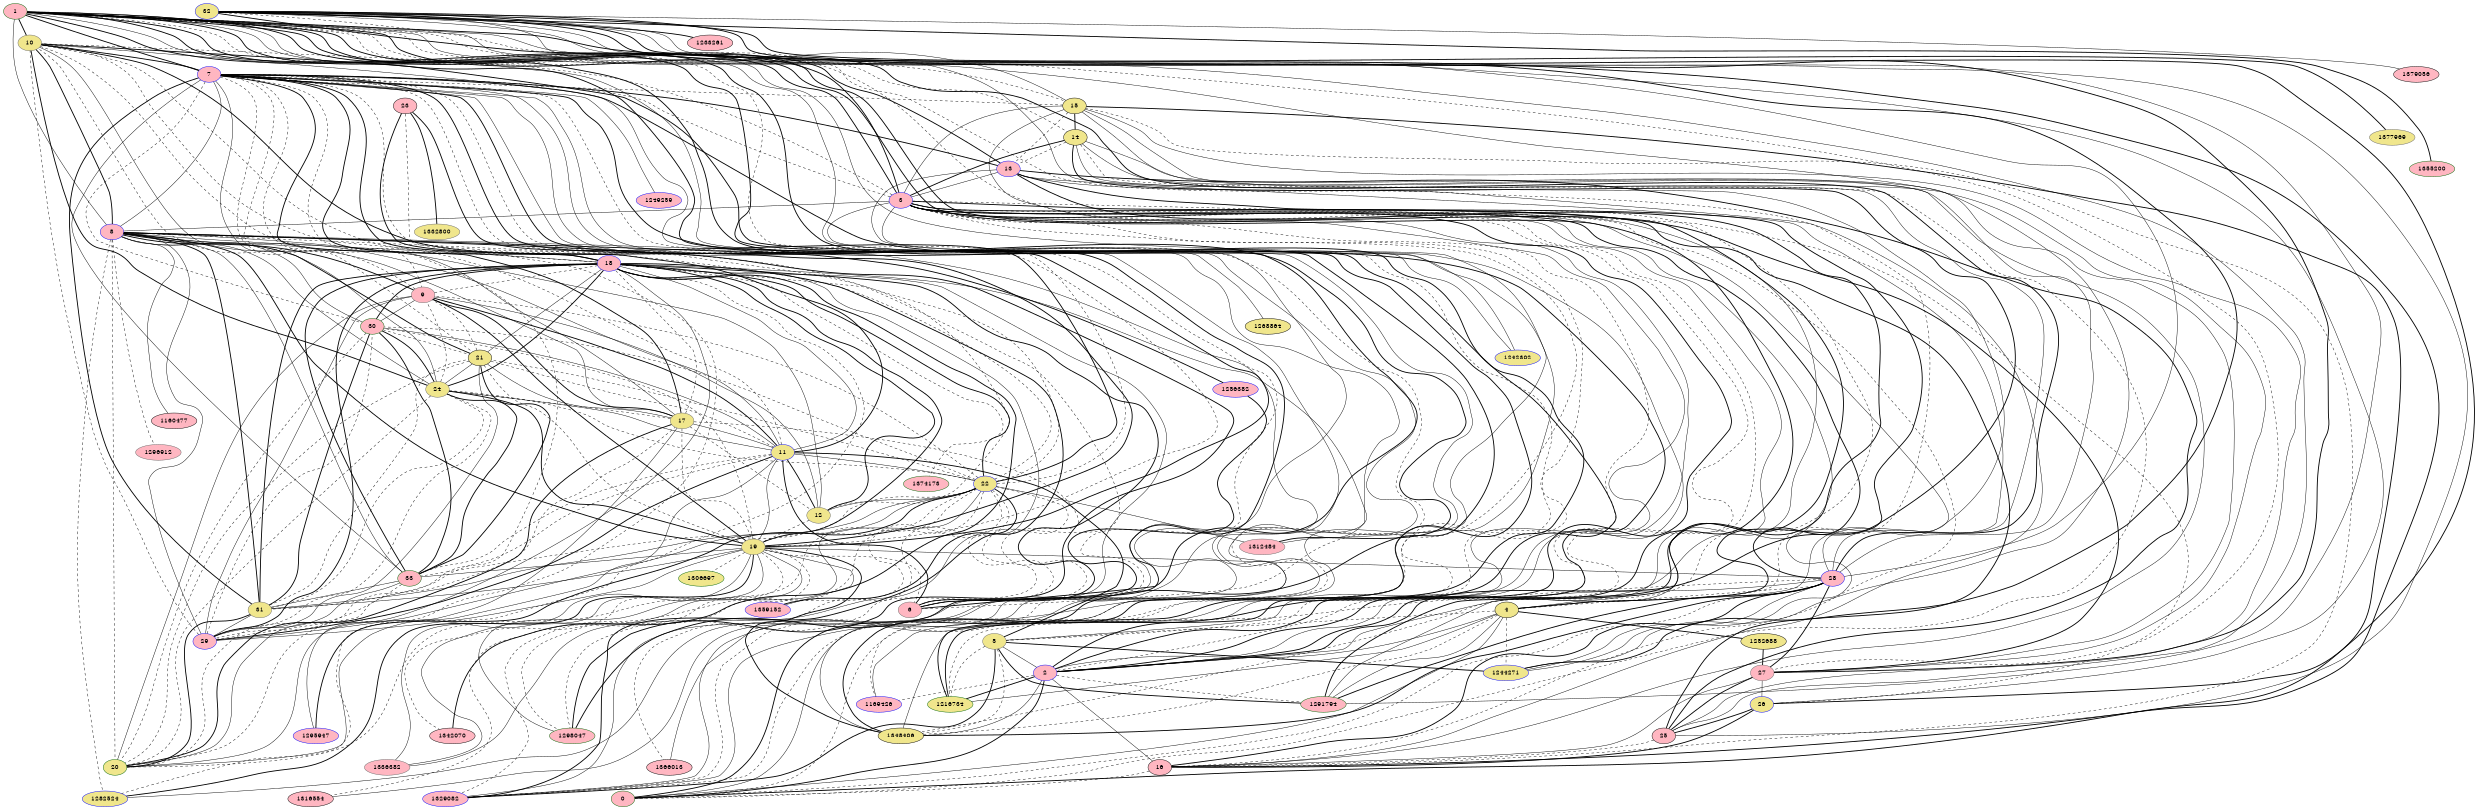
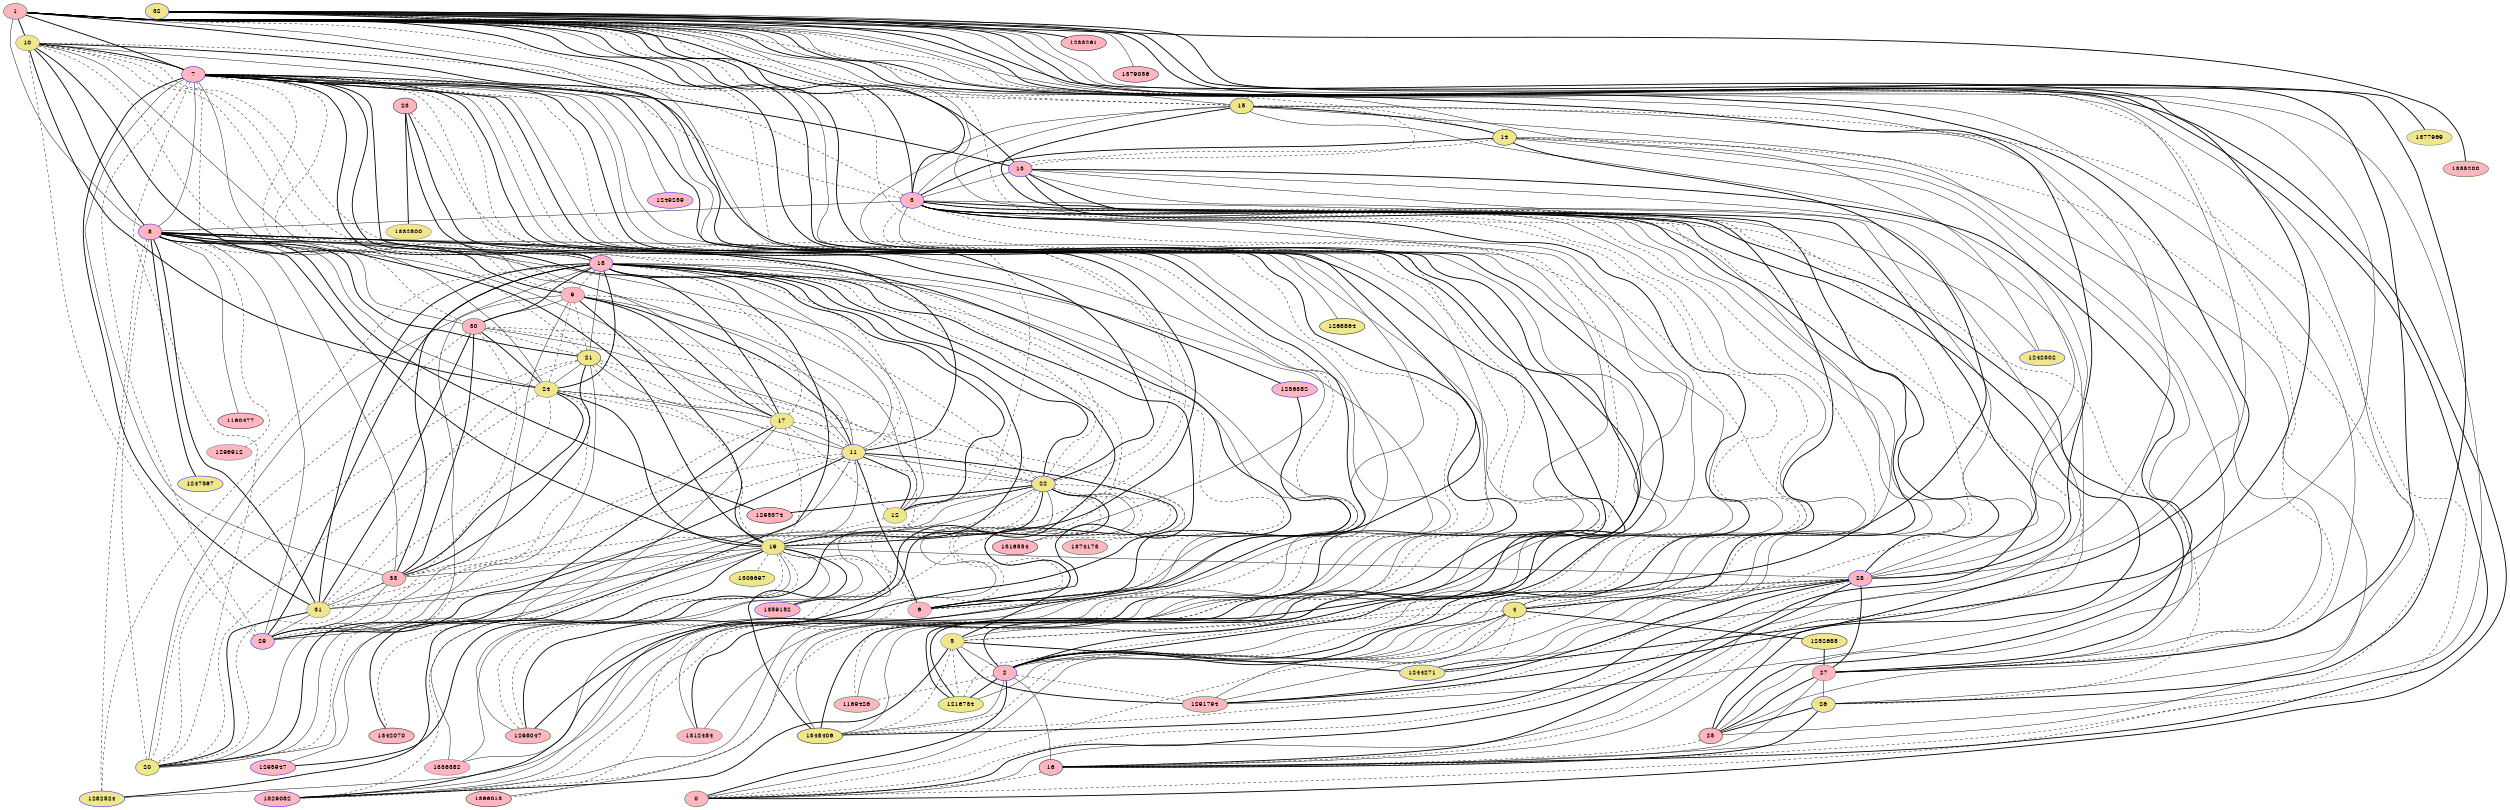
  graph {
    node [color=blue fillcolor=lightpink style=filled]
    edge [s=Hidden style=bold]
    1 [color=darkgreen]
    1329082 [c=0]
    0 [color=darkgreen]
    1242302 [c=0 fillcolor=khaki]
    6 [color=gray40]
-   1169426 [c=0]
+   1169426 [c=0 color=darkgreen]
    10 [color=gray40 fillcolor=khaki]
    1244271 [c=0 fillcolor=khaki]
    27 [color=gray40]
    25 [color=black]
    26 [fillcolor=khaki]
    1348406 [c=0 color=black fillcolor=khaki]
    14 [color=black fillcolor=khaki]
    1291794 [c=0 color=darkgreen]
    15 [color=black fillcolor=khaki]
    16 [color=black]
    1216734 [c=0 color=darkgreen fillcolor=khaki]
    7
    13
    28
    3
    2
    4 [color=black fillcolor=khaki]
    8
    1312484 [c=0 color=gray40]
    9 [color=gray40]
    12 [color=gray40 fillcolor=khaki]
    18
    19 [color=gray40 fillcolor=khaki]
    20 [color=darkgreen fillcolor=khaki]
    21 [color=black fillcolor=khaki]
    24 [color=gray40 fillcolor=khaki]
    29
    30 [color=darkgreen]
    31 [color=gray40 fillcolor=khaki]
    33 [color=darkgreen]
    1366013 [c=0 color=black]
    1316554 [c=0 color=black]
    1298047 [c=0 color=darkgreen]
    1282524 [c=0 fillcolor=khaki]
    1249259 [c=0]
    1268864 [c=0 color=black fillcolor=khaki]
    1256382 [c=0]
    1160477 [c=0 color=black]
+   1295374 [c=0 color=black]
    1296912 [c=0 color=gray40]
+   1247367 [c=0 fillcolor=khaki]
    5 [color=gray40 fillcolor=khaki]
    1252688 [c=0 color=black fillcolor=khaki]
    1374173 [c=0 color=darkgreen]
    1359152 [c=0]
    1342070 [c=0 color=black]
    1336382 [c=0 color=gray40]
    1306697 [c=3 color=darkgreen fillcolor=khaki]
    22 [fillcolor=khaki]
    17 [color=gray40 fillcolor=khaki]
    11 [fillcolor=khaki]
    1295947 [c=0]
    23 [color=black]
    1332800 [c=0 color=gray40 fillcolor=khaki]
    32 [fillcolor=khaki]
    1233261 [c=0 color=black]
    1379056 [c=0 color=black]
    1377969 [c=0 color=gray40 fillcolor=khaki]
    1355200 [c=3 color=darkgreen]
    1 -- 1329082 [s=External style=solid weight=0.07613889877682356]
    1 -- 0 [weight=0.667264122600197 s=""]
    1 -- 1242302 [s=External style=solid weight=0.07908783105837627]
    1 -- 6 [weight=0.07924704710078354]
    1 -- 1169426 [s=External style=dashed weight=0.08126471461829556]
    1 -- 10 [weight=0.08326900058930103]
    1 -- 1244271 [s=External style=solid weight=0.08668695519893675]
    1 -- 27 [style=dashed weight=0.08845055587899772]
    1 -- 25 [style=solid weight=0.0899148011621112]
    1 -- 26 [style=solid weight=0.09396515453026684]
    1 -- 1348406 [s=External weight=0.10338719752106573]
    1 -- 14 [style=dashed weight=0.25270312385597393]
    1 -- 1291794 [s=External weight=0.10719887802696353]
    1 -- 15 [style=dashed weight=0.28027129042616644]
    1 -- 16 [weight=0.2942982944740905]
    1 -- 1216734 [s=External weight=0.1608797907959808]
    10 -- 6 [style=solid weight=0.535294672677982 s=""]
    10 -- 7 [weight=0.567656432196295 s=""]
    27 -- 25 [weight=0.456496775365157 s=""]
    27 -- 26 [style=solid weight=0.493148668963236 s=""]
    27 -- 14 [style=solid weight=0.135988819469295 s=""]
    27 -- 15 [style=solid weight=0.14187951508383 s=""]
    27 -- 16 [style=solid weight=0.13650139491877 s=""]
    25 -- 15 [style=solid weight=0.120828670750185 s=""]
    25 -- 16 [style=dashed weight=0.120670150553054 s=""]
    25 -- 13 [weight=0.12461350001915925]
    26 -- 25 [weight=0.709223420346127 s=""]
    26 -- 16 [weight=0.127248765504585 s=""]
    14 -- 0 [style=dashed weight=0.2671802552669478]
    14 -- 13 [style=dashed weight=0.490712498019125 s=""]
    14 -- 28 [style=solid weight=0.15788153946463776]
    15 -- 0 [weight=0.27209685810409395]
    15 -- 14 [weight=0.600628430998296 s=""]
    15 -- 13 [style=dashed weight=0.559299406641844 s=""]
    15 -- 28 [style=solid weight=0.1634045489409642]
    15 -- 3 [style=solid weight=0.300552478368841 s=""]
    16 -- 0 [style=dashed weight=0.308007376127046 s=""]
    16 -- 14 [style=solid weight=0.537272755058709 s=""]
    16 -- 15 [style=dashed weight=0.590253236409384 s=""]
    16 -- 13 [style=solid weight=0.594696289450802 s=""]
    16 -- 28 [weight=0.1658304969428686]
    16 -- 3 [style=dashed weight=0.338990070799276 s=""]
    7 -- 1 [weight=0.0837415454426583 s=""]
    7 -- 1329082 [s=External style=dashed weight=0.15673254061274336]
    7 -- 6 [style=dashed weight=0.57425627246428 s=""]
    7 -- 15 [style=dashed weight=0.08448312016514944]
    7 -- 13 [weight=0.09024974773537213]
    7 -- 2 [weight=0.0963689097142761 s=""]
    7 -- 1312484 [s=External weight=0.14398840139790794]
    7 -- 9 [style=dashed weight=0.4176088867662719]
    7 -- 12 [style=dashed weight=0.3355989369735329]
    7 -- 18 [weight=0.3662774337952922]
    7 -- 19 [weight=0.3679098030802316]
    7 -- 20 [style=dashed weight=0.26390103539311344]
    7 -- 21 [style=dashed weight=0.27891646083440524]
    7 -- 24 [style=solid weight=0.4059594605357416]
    7 -- 29 [style=dashed weight=0.30797889200976936]
    7 -- 30 [style=dashed weight=0.26868759410286264]
    7 -- 31 [weight=0.2361067732209885]
    7 -- 33 [style=solid weight=0.19325056619537914]
    7 -- 1366013 [s=External style=solid weight=0.13910444067073327]
    7 -- 1316554 [s=External style=solid weight=0.14064387529111858]
    7 -- 1298047 [s=External weight=0.14415207546456307]
    7 -- 1282524 [s=External style=solid weight=0.14488005601185913]
    7 -- 1249259 [s=External style=solid weight=0.14694882656548178]
    7 -- 1268864 [s=External style=solid weight=0.1473205355400858]
    13 -- 1 [weight=0.334609991329094 s=""]
    13 -- 0 [style=solid weight=0.341941362839097 s=""]
    13 -- 3 [style=solid weight=0.355535888302726 s=""]
    28 -- 1 [weight=0.175305974070144 s=""]
    28 -- 0 [style=dashed weight=0.18047652014933244]
    28 -- 1244271 [s=External style=solid weight=0.22038970307240213]
    28 -- 27 [weight=0.12303957044947939]
    28 -- 1348406 [s=External weight=0.26857362646969923]
    28 -- 1291794 [s=External weight=0.26028854274234614]
    28 -- 1216734 [s=External style=dashed weight=0.11477376351532205]
    28 -- 13 [style=solid weight=0.181826787111429 s=""]
    28 -- 3 [weight=0.184680403499097 s=""]
    28 -- 4 [style=dashed weight=0.113222490984736 s=""]
    3 -- 1 [weight=0.674716279962909 s=""]
    3 -- 1329082 [s=External style=dashed weight=0.08221677097191145]
    3 -- 0 [style=dashed weight=0.684005394630169 s=""]
    3 -- 1242302 [s=External style=solid weight=0.07646875948839163]
    3 -- 6 [style=dashed weight=0.0797784320604167]
    3 -- 1169426 [s=External style=solid weight=0.08095152842811595]
    3 -- 10 [style=dashed weight=0.08442290249195196]
    3 -- 1244271 [s=External style=solid weight=0.09036562909061903]
    3 -- 27 [weight=0.10829702771174665]
    3 -- 25 [weight=0.0937698430086055]
    3 -- 26 [style=dashed weight=0.11077181586464326]
    3 -- 1348406 [s=External style=solid weight=0.09791806267269003]
    3 -- 14 [weight=0.2596120234106815]
    3 -- 1291794 [s=External style=solid weight=0.1139177029872024]
    3 -- 1216734 [s=External weight=0.15146886384211225]
    3 -- 7 [style=dashed weight=0.08211473479889744]
    3 -- 2 [style=dashed weight=0.619074408212913 s=""]
    3 -- 8 [style=solid weight=0.07595203345939638]
    3 -- 1312484 [s=External style=solid weight=0.07416713687772998]
    2 -- 1 [weight=0.643856550927231 s=""]
    2 -- 0 [weight=0.5916196988624 s=""]
    2 -- 1169426 [s=External style=dashed weight=0.10033183696618007]
    2 -- 10 [weight=0.09877282068249994]
    2 -- 1348406 [s=External style=solid weight=0.1052724197411058]
    2 -- 14 [weight=0.2475410650614291]
    2 -- 1291794 [s=External style=dashed weight=0.10883571746308111]
    2 -- 15 [style=solid weight=0.26218551820255637]
    2 -- 16 [style=solid weight=0.27825239893910586]
    2 -- 1216734 [s=External weight=0.16068342585279405]
    2 -- 13 [weight=0.32043220074112067]
    2 -- 28 [style=solid weight=0.16626572307815204]
    4 -- 1 [style=dashed weight=0.0769109690078001 s=""]
    4 -- 0 [style=solid weight=0.08175000169083721]
    4 -- 1244271 [s=External style=dashed weight=0.11511248501989575]
    4 -- 1348406 [s=External style=dashed weight=0.09582909268173634]
    4 -- 1291794 [s=External style=solid weight=0.19223224138101858]
    4 -- 1216734 [s=External style=solid weight=0.1299086966752904]
    4 -- 13 [weight=0.06754947650691809]
    4 -- 3 [style=solid weight=0.0821701598015359 s=""]
    4 -- 2 [style=solid weight=0.07036484146357669]
    4 -- 5 [style=dashed weight=0.10883044350725328]
    4 -- 1252688 [s=External weight=0.06045910326881204]
    8 -- 1 [style=solid weight=0.0761130920113827 s=""]
    8 -- 1329082 [s=External style=solid weight=0.12304835622962859]
    8 -- 10 [weight=0.45512010178292867]
    8 -- 7 [style=solid weight=0.532207587382351 s=""]
    8 -- 18 [style=solid weight=0.4290794228068688]
    8 -- 19 [weight=0.42587348706215766]
    8 -- 20 [style=dashed weight=0.32477586873082115]
    8 -- 21 [weight=0.3312795650736039]
    8 -- 24 [style=solid weight=0.3946049895731423]
    8 -- 29 [style=solid weight=0.29871560508832184]
    8 -- 30 [style=solid weight=0.32080849814342455]
    8 -- 31 [weight=0.26489726559378557]
    8 -- 33 [style=solid weight=0.22391183185793792]
    8 -- 1298047 [s=External weight=0.12360896278309251]
    8 -- 1282524 [s=External style=dashed weight=0.13280754053188545]
    8 -- 1256382 [s=External weight=0.1076564132682946]
    8 -- 1160477 [s=External style=solid weight=0.10774728799987074]
+   8 -- 1295374 [s=External weight=0.11167421497634838]
    8 -- 1296912 [s=External style=dashed weight=0.11525343039515291]
+   8 -- 1247367 [s=External weight=0.1177151394271532]
    9 -- 10 [style=dashed weight=0.3707051158370622]
    9 -- 8 [weight=0.566188093245659 s=""]
    9 -- 20 [style=solid weight=0.4062079455024312]
    9 -- 30 [style=solid weight=0.40105005017835504]
    12 -- 8 [style=solid weight=0.421934360043341 s=""]
    12 -- 9 [style=solid weight=0.365434122373378 s=""]
    12 -- 18 [weight=0.36949682595100664]
    12 -- 19 [style=dashed weight=0.38554523798830187]
    18 -- 1329082 [s=External style=solid weight=0.10030215144433273]
    18 -- 6 [weight=0.2878792320029119]
    18 -- 10 [style=dashed weight=0.33048691027147337]
    18 -- 1348406 [s=External style=solid weight=0.09368785031879259]
    18 -- 9 [style=dashed weight=0.521879805594393 s=""]
    18 -- 24 [weight=0.45160136299368897]
    18 -- 29 [weight=0.32256204395974764]
    18 -- 31 [weight=0.3347045188930097]
    18 -- 33 [weight=0.28054975953741984]
    18 -- 1298047 [s=External style=dashed weight=0.10471203647967132]
    18 -- 1282524 [s=External style=dashed weight=0.09079723848927655]
    18 -- 1374173 [s=External style=dashed weight=0.09175067050159759]
    18 -- 1359152 [s=External weight=0.09234125333195599]
    18 -- 1342070 [s=External weight=0.10442474001799472]
    18 -- 1336382 [s=External style=solid weight=0.10990767242504283]
    19 -- 1329082 [s=External style=dashed weight=0.0975385662717789]
    19 -- 6 [style=dashed weight=0.2870077006553913]
    19 -- 10 [weight=0.33133698734084205]
    19 -- 1348406 [s=External weight=0.09566044212567688]
    19 -- 28 [style=solid weight=0.08664749697603573]
    19 -- 9 [weight=0.520721925916228 s=""]
    19 -- 18 [weight=0.747138598442018 s=""]
    19 -- 29 [style=solid weight=0.30716326059456894]
    19 -- 30 [style=dashed weight=0.4851250746843865]
    19 -- 31 [style=solid weight=0.3244054837164751]
    19 -- 33 [style=solid weight=0.2760445324037907]
    19 -- 1298047 [s=External style=solid weight=0.10456964488630557]
    19 -- 1282524 [s=External weight=0.08996696674095432]
    19 -- 1359152 [s=External style=solid weight=0.08768053135524383]
    19 -- 1342070 [s=External style=dashed weight=0.10050701471427793]
    19 -- 1336382 [s=External style=solid weight=0.10845042577559828]
    19 -- 1306697 [s=External style=dashed weight=0.08247177361974498]
    20 -- 18 [style=solid weight=0.533533156905641 s=""]
    20 -- 19 [style=solid weight=0.525211487921929 s=""]
    21 -- 9 [style=dashed weight=0.428068187606173 s=""]
    21 -- 18 [style=solid weight=0.552091443623223 s=""]
    21 -- 19 [style=dashed weight=0.5450333030401 s=""]
    21 -- 20 [style=dashed weight=0.642767292716939 s=""]
    21 -- 24 [style=solid weight=0.4437491792490184]
    24 -- 10 [weight=0.3679556427477613]
    24 -- 9 [style=dashed weight=0.480013043805178 s=""]
    24 -- 19 [weight=0.451753509054988 s=""]
    24 -- 20 [style=dashed weight=0.43807216473534094]
    24 -- 30 [weight=0.42792285350989745]
    24 -- 22 [style=dashed weight=0.544605942601466 s=""]
    24 -- 17 [style=dashed weight=0.486038610715623 s=""]
    29 -- 10 [style=dashed weight=0.32790278937265654]
    29 -- 9 [style=solid weight=0.3315647718060476]
    29 -- 21 [style=solid weight=0.3338602274348865]
    29 -- 24 [style=dashed weight=0.380064667273493 s=""]
    29 -- 30 [style=dashed weight=0.34451404129719687]
    29 -- 22 [style=solid weight=0.364794068576379 s=""]
    29 -- 17 [style=dashed weight=0.330261135382787 s=""]
    30 -- 18 [weight=0.494283463303222 s=""]
    30 -- 20 [style=dashed weight=0.573867298528784 s=""]
    30 -- 21 [style=dashed weight=0.637590406935711 s=""]
    31 -- 20 [weight=0.3813888497730495]
    31 -- 21 [style=dashed weight=0.40688948814812637]
    31 -- 24 [style=dashed weight=0.411800023170814 s=""]
    31 -- 29 [style=solid weight=0.342636617076844 s=""]
    31 -- 30 [weight=0.40381675819982293]
    31 -- 22 [style=solid weight=0.326512303383579 s=""]
    33 -- 20 [style=dashed weight=0.31518562633165637]
    33 -- 21 [weight=0.34806610074154304]
    33 -- 24 [weight=0.328008234828274 s=""]
    33 -- 29 [style=solid weight=0.290976031337312 s=""]
    33 -- 30 [weight=0.35068512894917225]
    33 -- 31 [style=solid weight=0.521910770564559 s=""]
    1256382 -- 6 [weight=0.40213755684712327]
    5 -- 1 [style=solid weight=0.118407521591838 s=""]
    5 -- 1329082 [s=External weight=0.11948897346635332]
    5 -- 1244271 [s=External weight=0.18076799164788174]
    5 -- 1348406 [s=External style=dashed weight=0.126412280773797]
    5 -- 1291794 [s=External weight=0.14428058397390706]
    5 -- 1216734 [s=External style=dashed weight=0.16489894738170655]
    5 -- 3 [style=dashed weight=0.126382202709566 s=""]
    5 -- 2 [style=solid weight=0.121458338199309 s=""]
    1252688 -- 27 [weight=0.0998458944194132]
    22 -- 1329082 [s=External weight=0.1251403086676996]
    22 -- 6 [style=dashed weight=0.40574116055113657]
    22 -- 10 [style=dashed weight=0.457298732131495 s=""]
    22 -- 7 [style=dashed weight=0.481207065741535 s=""]
    22 -- 8 [style=dashed weight=0.438481046998736 s=""]
    22 -- 1312484 [s=External style=solid weight=0.10603326770969483]
    22 -- 9 [style=dashed weight=0.494100179807109 s=""]
    22 -- 12 [style=solid weight=0.3177816696080337]
    22 -- 18 [weight=0.470315914006312 s=""]
    22 -- 19 [style=dashed weight=0.464031362244029 s=""]
    22 -- 20 [style=dashed weight=0.34123912272323803]
    22 -- 21 [style=dashed weight=0.35631209382323553]
    22 -- 30 [style=dashed weight=0.34503816848093255]
    22 -- 33 [style=dashed weight=0.27367166826898776]
    22 -- 1366013 [s=External style=dashed weight=0.11499416047283854]
    22 -- 1316554 [s=External style=dashed weight=0.10522816623742304]
    22 -- 1298047 [s=External style=dashed weight=0.11102543086784297]
+   22 -- 1295374 [s=External weight=0.10727475453879481]
    22 -- 1336382 [s=External style=solid weight=0.10762208716505155]
    22 -- 1295947 [s=External weight=0.1083263923853351]
    17 -- 6 [style=dashed weight=0.46382083830188 s=""]
    17 -- 10 [style=solid weight=0.532967380928385 s=""]
    17 -- 7 [weight=0.608762088966708 s=""]
    17 -- 8 [style=solid weight=0.508331319260935 s=""]
    17 -- 9 [weight=0.465375723937082 s=""]
    17 -- 12 [style=dashed weight=0.376425302966027 s=""]
    17 -- 18 [style=dashed weight=0.42310689766232973]
    17 -- 19 [style=dashed weight=0.4226011656942027]
    17 -- 20 [weight=0.31246646516005344]
    17 -- 21 [style=solid weight=0.3191748873952465]
    17 -- 11 [style=solid weight=0.30779139494609 s=""]
    11 -- 6 [weight=0.2672002212090045]
    11 -- 10 [style=dashed weight=0.29611528922187264]
    11 -- 7 [weight=0.303961856519867 s=""]
    11 -- 8 [style=solid weight=0.315507908656831 s=""]
    11 -- 9 [weight=0.2787193472898646]
    11 -- 12 [weight=0.23625828309479316]
    11 -- 18 [style=solid weight=0.256270626774807]
    11 -- 19 [style=solid weight=0.27156366763298206]
    11 -- 20 [style=solid weight=0.20261160231687808]
    11 -- 21 [style=dashed weight=0.2103144162434761]
    11 -- 24 [style=solid weight=0.2482458079908265]
    11 -- 29 [weight=0.2473205029310662]
    11 -- 30 [style=solid weight=0.19615474066256286]
    11 -- 31 [style=dashed weight=0.1613478381903669]
    11 -- 33 [style=dashed weight=0.14116754476767268]
    11 -- 5 [weight=0.139205861664935 s=""]
    11 -- 22 [style=solid weight=0.29155599918030445]
    1295947 -- 17 [style=solid weight=0.567427840524663 s=""]
    23 -- 18 [weight=0.0806681183871096 s=""]
    23 -- 19 [style=dashed weight=0.0824075624180769 s=""]
    23 -- 22 [weight=0.085849813664279 s=""]
    23 -- 1332800 [s=External weight=0.32654463598405287]
    32 -- 1244271 [s=External weight=0.07127235130660284]
    32 -- 27 [weight=0.0634228885248291]
    32 -- 25 [style=solid weight=0.08616994289610005]
    32 -- 26 [weight=0.09361275948845124]
    32 -- 1348406 [s=External style=dashed weight=0.1409439680761949]
    32 -- 1291794 [s=External style=solid weight=0.08087122554636997]
    32 -- 15 [style=solid weight=0.05409722874105279]
    32 -- 28 [style=solid weight=0.138446506858715 s=""]
    32 -- 3 [weight=0.0538695831836029 s=""]
    32 -- 4 [style=solid weight=0.0596949291761193 s=""]
    32 -- 1233261 [s=External weight=0.057064527858744114]
    32 -- 1379056 [s=External style=solid weight=0.058297360693396555]
    32 -- 1377969 [s=External weight=0.05899006726744911]
    32 -- 1355200 [s=External weight=0.06178783862719292]
  }
